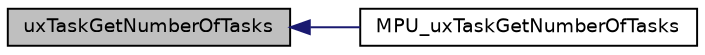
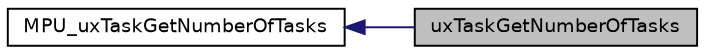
  digraph {
    rankdir=LR
    node [color=black fontname=Helvetica fontsize=10 shape=record style=filled]
    n1 [fillcolor=grey75 fontcolor=black height=0.2 label=uxTaskGetNumberOfTasks width=0.4]
    n2 [fillcolor=white height=0.2 label=MPU_uxTaskGetNumberOfTasks width=0.4]
-   n1 -> n2 [color=midnightblue dir=back fontname=Helvetica fontsize=10 labelfontname=Helvetica labelfontsize=10 style=solid]
+   n2 -> n1 [color=midnightblue dir=back fontname=Helvetica fontsize=10 labelfontname=Helvetica labelfontsize=10 style=solid]
  }
